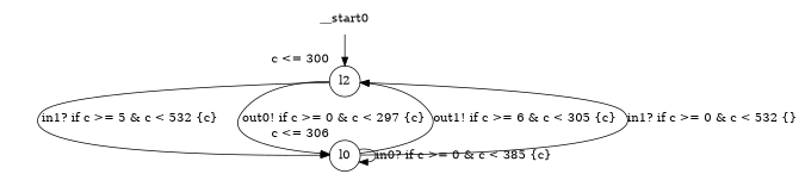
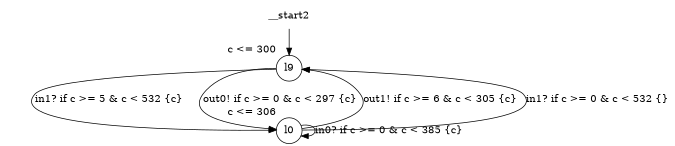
  digraph {
    node [shape=circle margin=0]
-   __start0 [shape=none margin=""]
-   n2 [label=l2 xlabel="c <= 300"]
+   __start0 [shape=none label=__start2 margin=""]
+   n2 [label=l9 xlabel="c <= 300"]
    n3 [label=l0 xlabel="c <= 306"]
    __start0 -> n2
    n2 -> n3 [label="in1? if c >= 5 & c < 532 {c} "]
    n2 -> n3 [label="out0! if c >= 0 & c < 297 {c} "]
    n3 -> n2 [label="out1! if c >= 6 & c < 305 {c} "]
    n3 -> n2 [label="in1? if c >= 0 & c < 532 {} "]
    n3 -> n3 [label="in0? if c >= 0 & c < 385 {c} "]
  }
